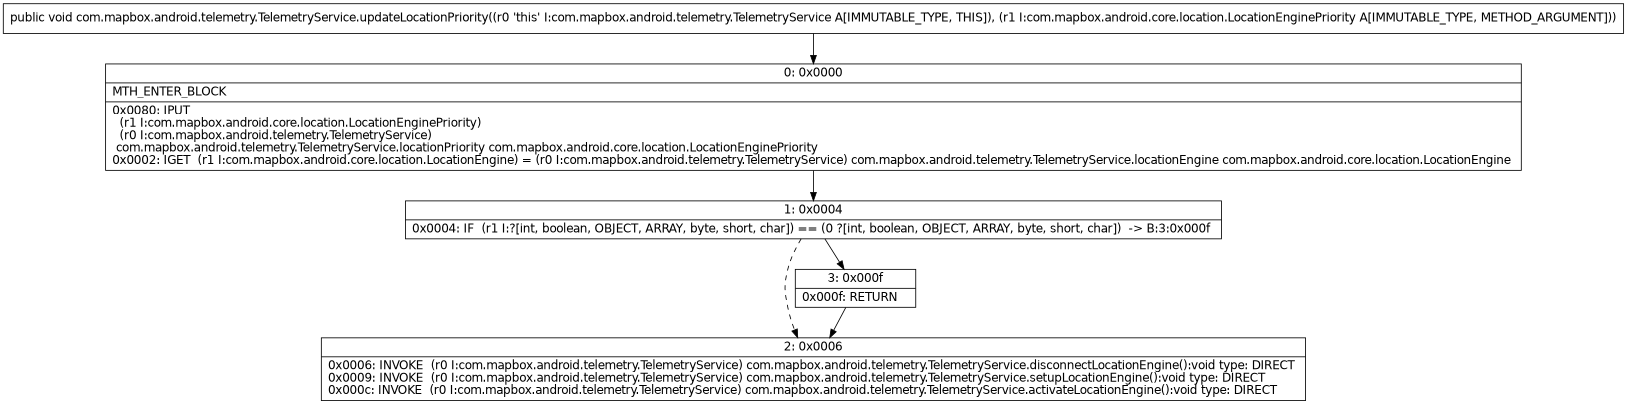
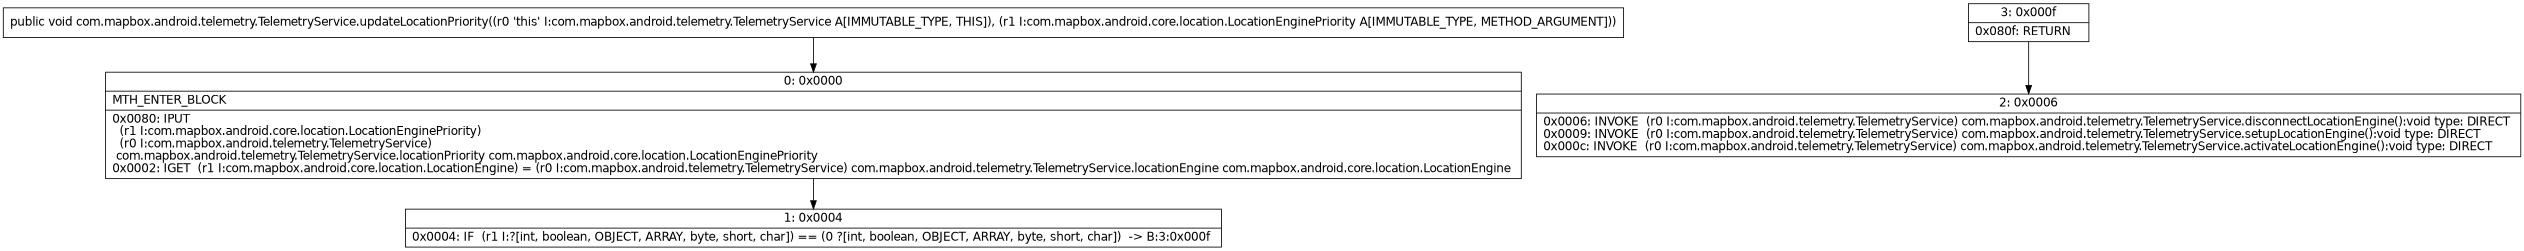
  digraph {
    fontname="DejaVu Sans"
    node [fontname="DejaVu Sans" shape=record]
    edge [fontname="DejaVu Sans"]
    n1 [label="{0\:\ 0x0000|MTH_ENTER_BLOCK\l|0x0080: IPUT  \l  (r1 I:com.mapbox.android.core.location.LocationEnginePriority)\l  (r0 I:com.mapbox.android.telemetry.TelemetryService)\l com.mapbox.android.telemetry.TelemetryService.locationPriority com.mapbox.android.core.location.LocationEnginePriority \l0x0002: IGET  (r1 I:com.mapbox.android.core.location.LocationEngine) = (r0 I:com.mapbox.android.telemetry.TelemetryService) com.mapbox.android.telemetry.TelemetryService.locationEngine com.mapbox.android.core.location.LocationEngine \l}"]
    n2 [label="{1\:\ 0x0004|0x0004: IF  (r1 I:?[int, boolean, OBJECT, ARRAY, byte, short, char]) == (0 ?[int, boolean, OBJECT, ARRAY, byte, short, char])  \-\> B:3:0x000f \l}"]
    n3 [label="{2\:\ 0x0006|0x0006: INVOKE  (r0 I:com.mapbox.android.telemetry.TelemetryService) com.mapbox.android.telemetry.TelemetryService.disconnectLocationEngine():void type: DIRECT \l0x0009: INVOKE  (r0 I:com.mapbox.android.telemetry.TelemetryService) com.mapbox.android.telemetry.TelemetryService.setupLocationEngine():void type: DIRECT \l0x000c: INVOKE  (r0 I:com.mapbox.android.telemetry.TelemetryService) com.mapbox.android.telemetry.TelemetryService.activateLocationEngine():void type: DIRECT \l}"]
-   n4 [label="{3\:\ 0x000f|0x000f: RETURN   \l}"]
+   n4 [label="{3\:\ 0x000f|0x080f: RETURN   \l}"]
    n5 [label="{public void com.mapbox.android.telemetry.TelemetryService.updateLocationPriority((r0 'this' I:com.mapbox.android.telemetry.TelemetryService A[IMMUTABLE_TYPE, THIS]), (r1 I:com.mapbox.android.core.location.LocationEnginePriority A[IMMUTABLE_TYPE, METHOD_ARGUMENT])) }"]
    n1 -> n2
-   n2 -> n3 [style=dashed]
-   n2 -> n4
    n4 -> n3
    n5 -> n1
  }
